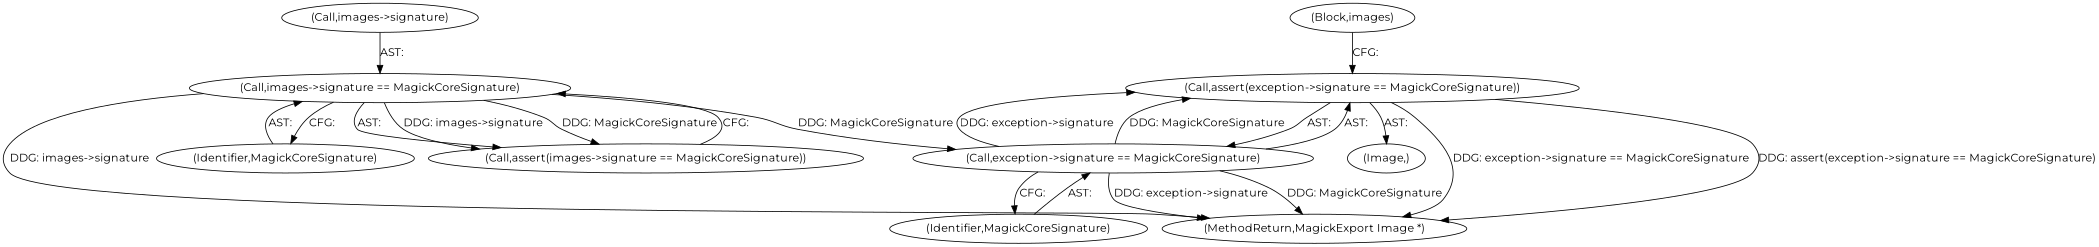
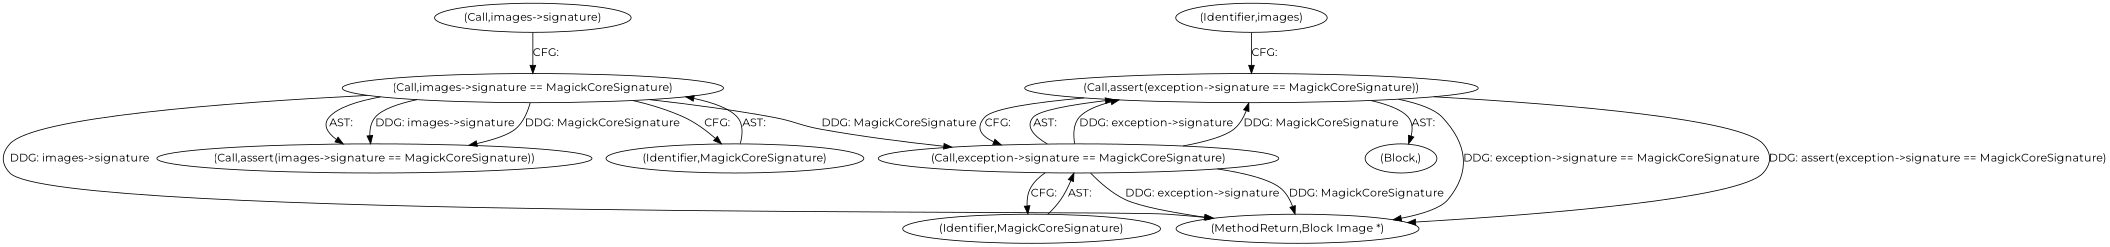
  digraph {
    fontname=Montserrat
    node [fontname=Montserrat]
    edge [fontname=Montserrat]
    n1 [label="(Call,assert(exception->signature == MagickCoreSignature))"]
    n2 [label="(Call,exception->signature == MagickCoreSignature)"]
-   n3 [label="(Image,)"]
-   n4 [label="(MethodReturn,MagickExport Image *)"]
+   n3 [label="(Block,)"]
+   n4 [label="(MethodReturn,Block Image *)"]
    n5 [label="(Identifier,MagickCoreSignature)"]
    n6 [label="(Call,images->signature == MagickCoreSignature)"]
    n7 [label="(Call,assert(images->signature == MagickCoreSignature))"]
    n8 [label="(Identifier,MagickCoreSignature)"]
-   n9 [label="(Block,images)"]
+   n9 [label="(Identifier,images)"]
    n10 [label="(Call,images->signature)"]
-   n1 -> n2 [label="AST: "]
+   n1 -> n2 [label="CFG: "]
    n1 -> n3 [label="AST: "]
    n1 -> n4 [label="DDG: exception->signature == MagickCoreSignature"]
    n1 -> n4 [label="DDG: assert(exception->signature == MagickCoreSignature)"]
    n2 -> n1 [label="AST: "]
    n2 -> n1 [label="DDG: exception->signature"]
    n2 -> n1 [label="DDG: MagickCoreSignature"]
    n2 -> n4 [label="DDG: exception->signature"]
    n2 -> n4 [label="DDG: MagickCoreSignature"]
    n2 -> n5 [label="CFG: "]
    n5 -> n2 [label="AST: "]
    n6 -> n2 [label="DDG: MagickCoreSignature"]
    n6 -> n4 [label="DDG: images->signature"]
    n6 -> n7 [label="AST: "]
    n6 -> n7 [label="DDG: images->signature"]
    n6 -> n7 [label="DDG: MagickCoreSignature"]
    n6 -> n8 [label="CFG: "]
-   n7 -> n6 [label="CFG: "]
    n8 -> n6 [label="AST: "]
    n9 -> n1 [label="CFG: "]
-   n10 -> n6 [label="AST: "]
+   n10 -> n6 [label="CFG: "]
  }
